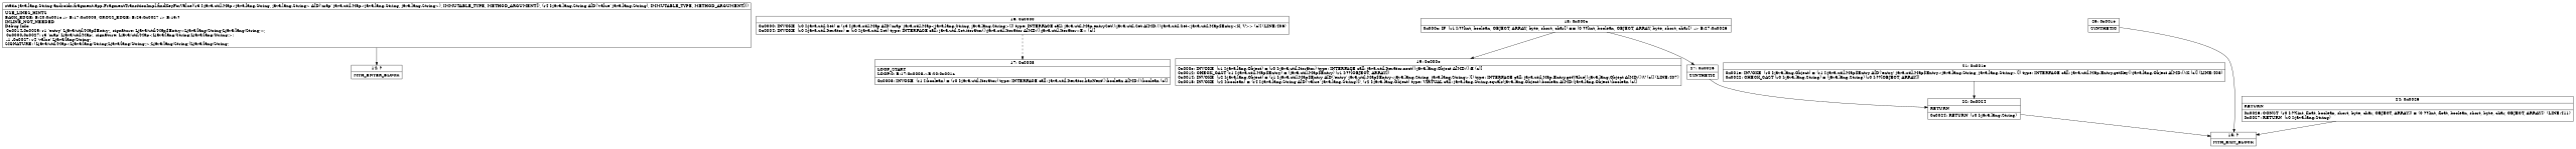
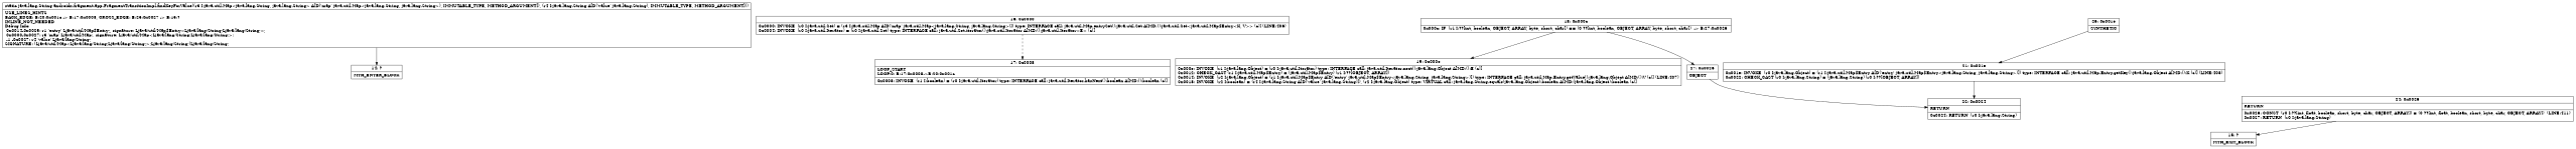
  digraph {
    node [shape=record]
    n1 [label="{14\:\ ?|MTH_ENTER_BLOCK\l}"]
    n2 [label="{16\:\ 0x0000|0x0000: INVOKE  (r0 I:java.util.Set) = (r3 I:java.util.Map A[D('map' java.util.Map\<java.lang.String, java.lang.String\>)]) type: INTERFACE call: java.util.Map.entrySet():java.util.Set A[MD:():java.util.Set\<java.util.Map$Entry\<K, V\>\> (c)] (LINE:406)\l0x0004: INVOKE  (r0 I:java.util.Iterator) = (r0 I:java.util.Set) type: INTERFACE call: java.util.Set.iterator():java.util.Iterator A[MD:():java.util.Iterator\<E\> (c)]\l}"]
    n3 [label="{17\:\ 0x0008|LOOP_START\lLOOP:0: B:17:0x0008\-\>B:20:0x001c\l|0x0008: INVOKE  (r1 I:boolean) = (r0 I:java.util.Iterator) type: INTERFACE call: java.util.Iterator.hasNext():boolean A[MD:():boolean (c)]\l}"]
    n4 [label="{18\:\ 0x000c|0x000c: IF  (r1 I:??[int, boolean, OBJECT, ARRAY, byte, short, char]) == (0 ??[int, boolean, OBJECT, ARRAY, byte, short, char])  \-\> B:27:0x0026 \l}"]
    n5 [label="{19\:\ 0x000e|0x000e: INVOKE  (r1 I:java.lang.Object) = (r0 I:java.util.Iterator) type: INTERFACE call: java.util.Iterator.next():java.lang.Object A[MD:():E (c)]\l0x0012: CHECK_CAST (r1 I:java.util.Map$Entry) = (java.util.Map$Entry) (r1 I:??[OBJECT, ARRAY]) \l0x0014: INVOKE  (r2 I:java.lang.Object) = (r1 I:java.util.Map$Entry A[D('entry' java.util.Map$Entry\<java.lang.String, java.lang.String\>)]) type: INTERFACE call: java.util.Map.Entry.getValue():java.lang.Object A[MD:():V (c)] (LINE:407)\l0x0018: INVOKE  (r2 I:boolean) = (r4 I:java.lang.String A[D('value' java.lang.String)]), (r2 I:java.lang.Object) type: VIRTUAL call: java.lang.String.equals(java.lang.Object):boolean A[MD:(java.lang.Object):boolean (c)]\l}"]
-   n6 [label="{27\:\ 0x0026|SYNTHETIC\l}"]
+   n6 [label="{27\:\ 0x0026|OBJECT\l}"]
    n7 [label="{22\:\ 0x0024|RETURN\l|0x0024: RETURN  (r0 I:java.lang.String) \l}"]
    n8 [label="{26\:\ 0x001e|SYNTHETIC\l}"]
    n9 [label="{21\:\ 0x001e|0x001e: INVOKE  (r0 I:java.lang.Object) = (r1 I:java.util.Map$Entry A[D('entry' java.util.Map$Entry\<java.lang.String, java.lang.String\>)]) type: INTERFACE call: java.util.Map.Entry.getKey():java.lang.Object A[MD:():K (c)] (LINE:408)\l0x0022: CHECK_CAST (r0 I:java.lang.String) = (java.lang.String) (r0 I:??[OBJECT, ARRAY]) \l}"]
    n10 [label="{15\:\ ?|MTH_EXIT_BLOCK\l}"]
    n11 [label="{24\:\ 0x0026|RETURN\l|0x0026: CONST  (r0 I:??[int, float, boolean, short, byte, char, OBJECT, ARRAY]) = (0 ??[int, float, boolean, short, byte, char, OBJECT, ARRAY])  (LINE:411)\l0x0027: RETURN  (r0 I:java.lang.String) \l}"]
    n12 [label="{static java.lang.String androidx.fragment.app.FragmentTransitionImpl.findKeyForValue((r3 I:java.util.Map\<java.lang.String, java.lang.String\> A[D('map' java.util.Map\<java.lang.String, java.lang.String\>), IMMUTABLE_TYPE, METHOD_ARGUMENT]), (r4 I:java.lang.String A[D('value' java.lang.String), IMMUTABLE_TYPE, METHOD_ARGUMENT]))  | USE_LINES_HINTS\lBACK_EDGE: B:20:0x001c \-\> B:17:0x0008, CROSS_EDGE: B:25:0x0027 \-\> B:15:?\lINLINE_NOT_NEEDED\lDebug Info:\l  0x0014\-0x0025: r1 'entry' Ljava\/util\/Map$Entry;, signature: Ljava\/util\/Map$Entry\<Ljava\/lang\/String;Ljava\/lang\/String;\>;\l  0x0000\-0x0027: r3 'map' Ljava\/util\/Map;, signature: Ljava\/util\/Map\<Ljava\/lang\/String;Ljava\/lang\/String;\>;\l  \-1 \-0x0027: r4 'value' Ljava\/lang\/String;\lSIGNATURE: (Ljava\/util\/Map\<Ljava\/lang\/String;Ljava\/lang\/String;\>;Ljava\/lang\/String;)Ljava\/lang\/String;\l}"]
    n2 -> n3 [style=dashed]
    n4 -> n5 [style=solid]
    n4 -> n6
    n6 -> n7
-   n7 -> n10
-   n8 -> n10
+   n8 -> n9
    n9 -> n7
    n11 -> n10
    n12 -> n1
  }
